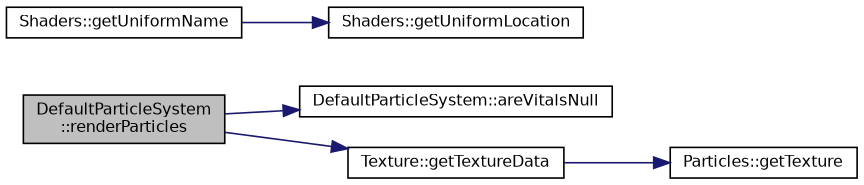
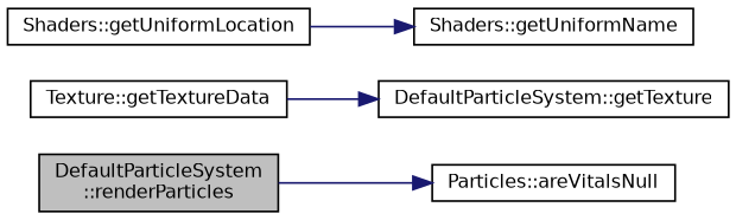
  digraph {
    rankdir=LR
    node [color=black fillcolor=white fontname=Helvetica fontsize=10 shape=record style=filled]
    edge [color=midnightblue fontname=Helvetica fontsize=10 labelfontname=Helvetica labelfontsize=10 style=solid]
    n1 [fillcolor=grey75 fontcolor=black height=0.2 label="DefaultParticleSystem\l::renderParticles" width=0.4]
-   n2 [height=0.2 label="DefaultParticleSystem::areVitalsNull" width=0.4]
+   n2 [height=0.2 label="Particles::areVitalsNull" width=0.4]
    n3 [height=0.2 label="Texture::getTextureData" width=0.4]
-   n4 [height=0.2 label="Particles::getTexture" width=0.4]
+   n4 [height=0.2 label="DefaultParticleSystem::getTexture" width=0.4]
    n5 [height=0.2 label="Shaders::getUniformLocation" width=0.4]
    n6 [height=0.2 label="Shaders::getUniformName" width=0.4]
    n1 -> n2
-   n1 -> n3
    n3 -> n4
-   n6 -> n5
+   n5 -> n6
  }
